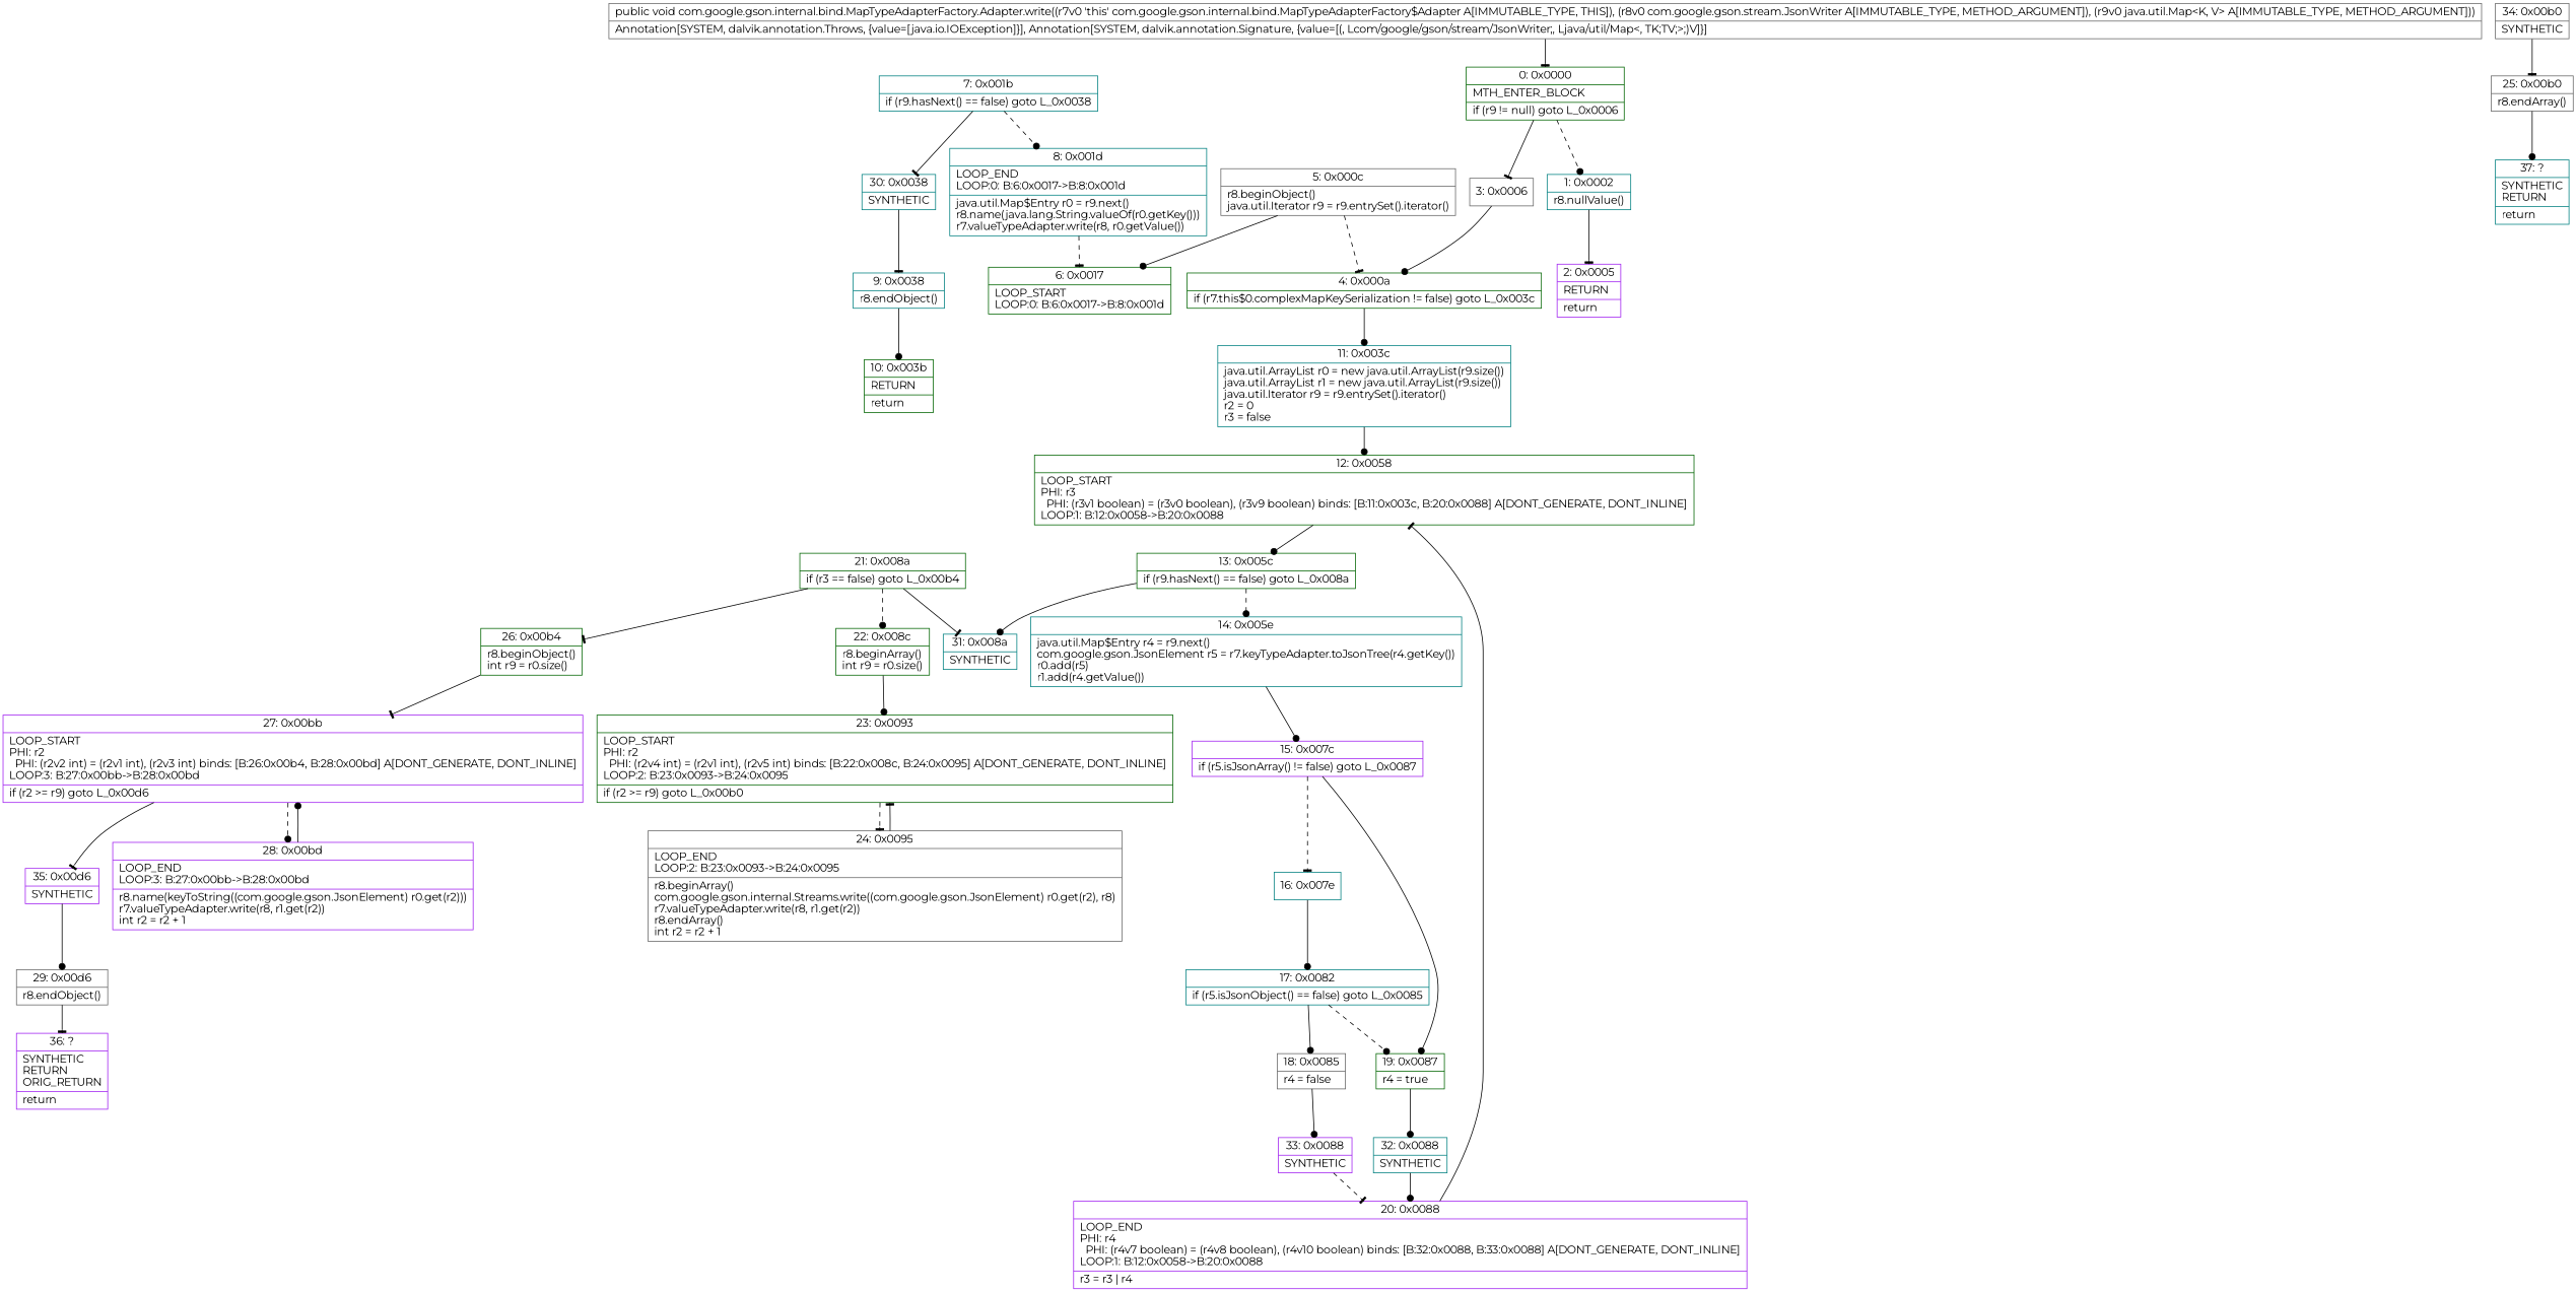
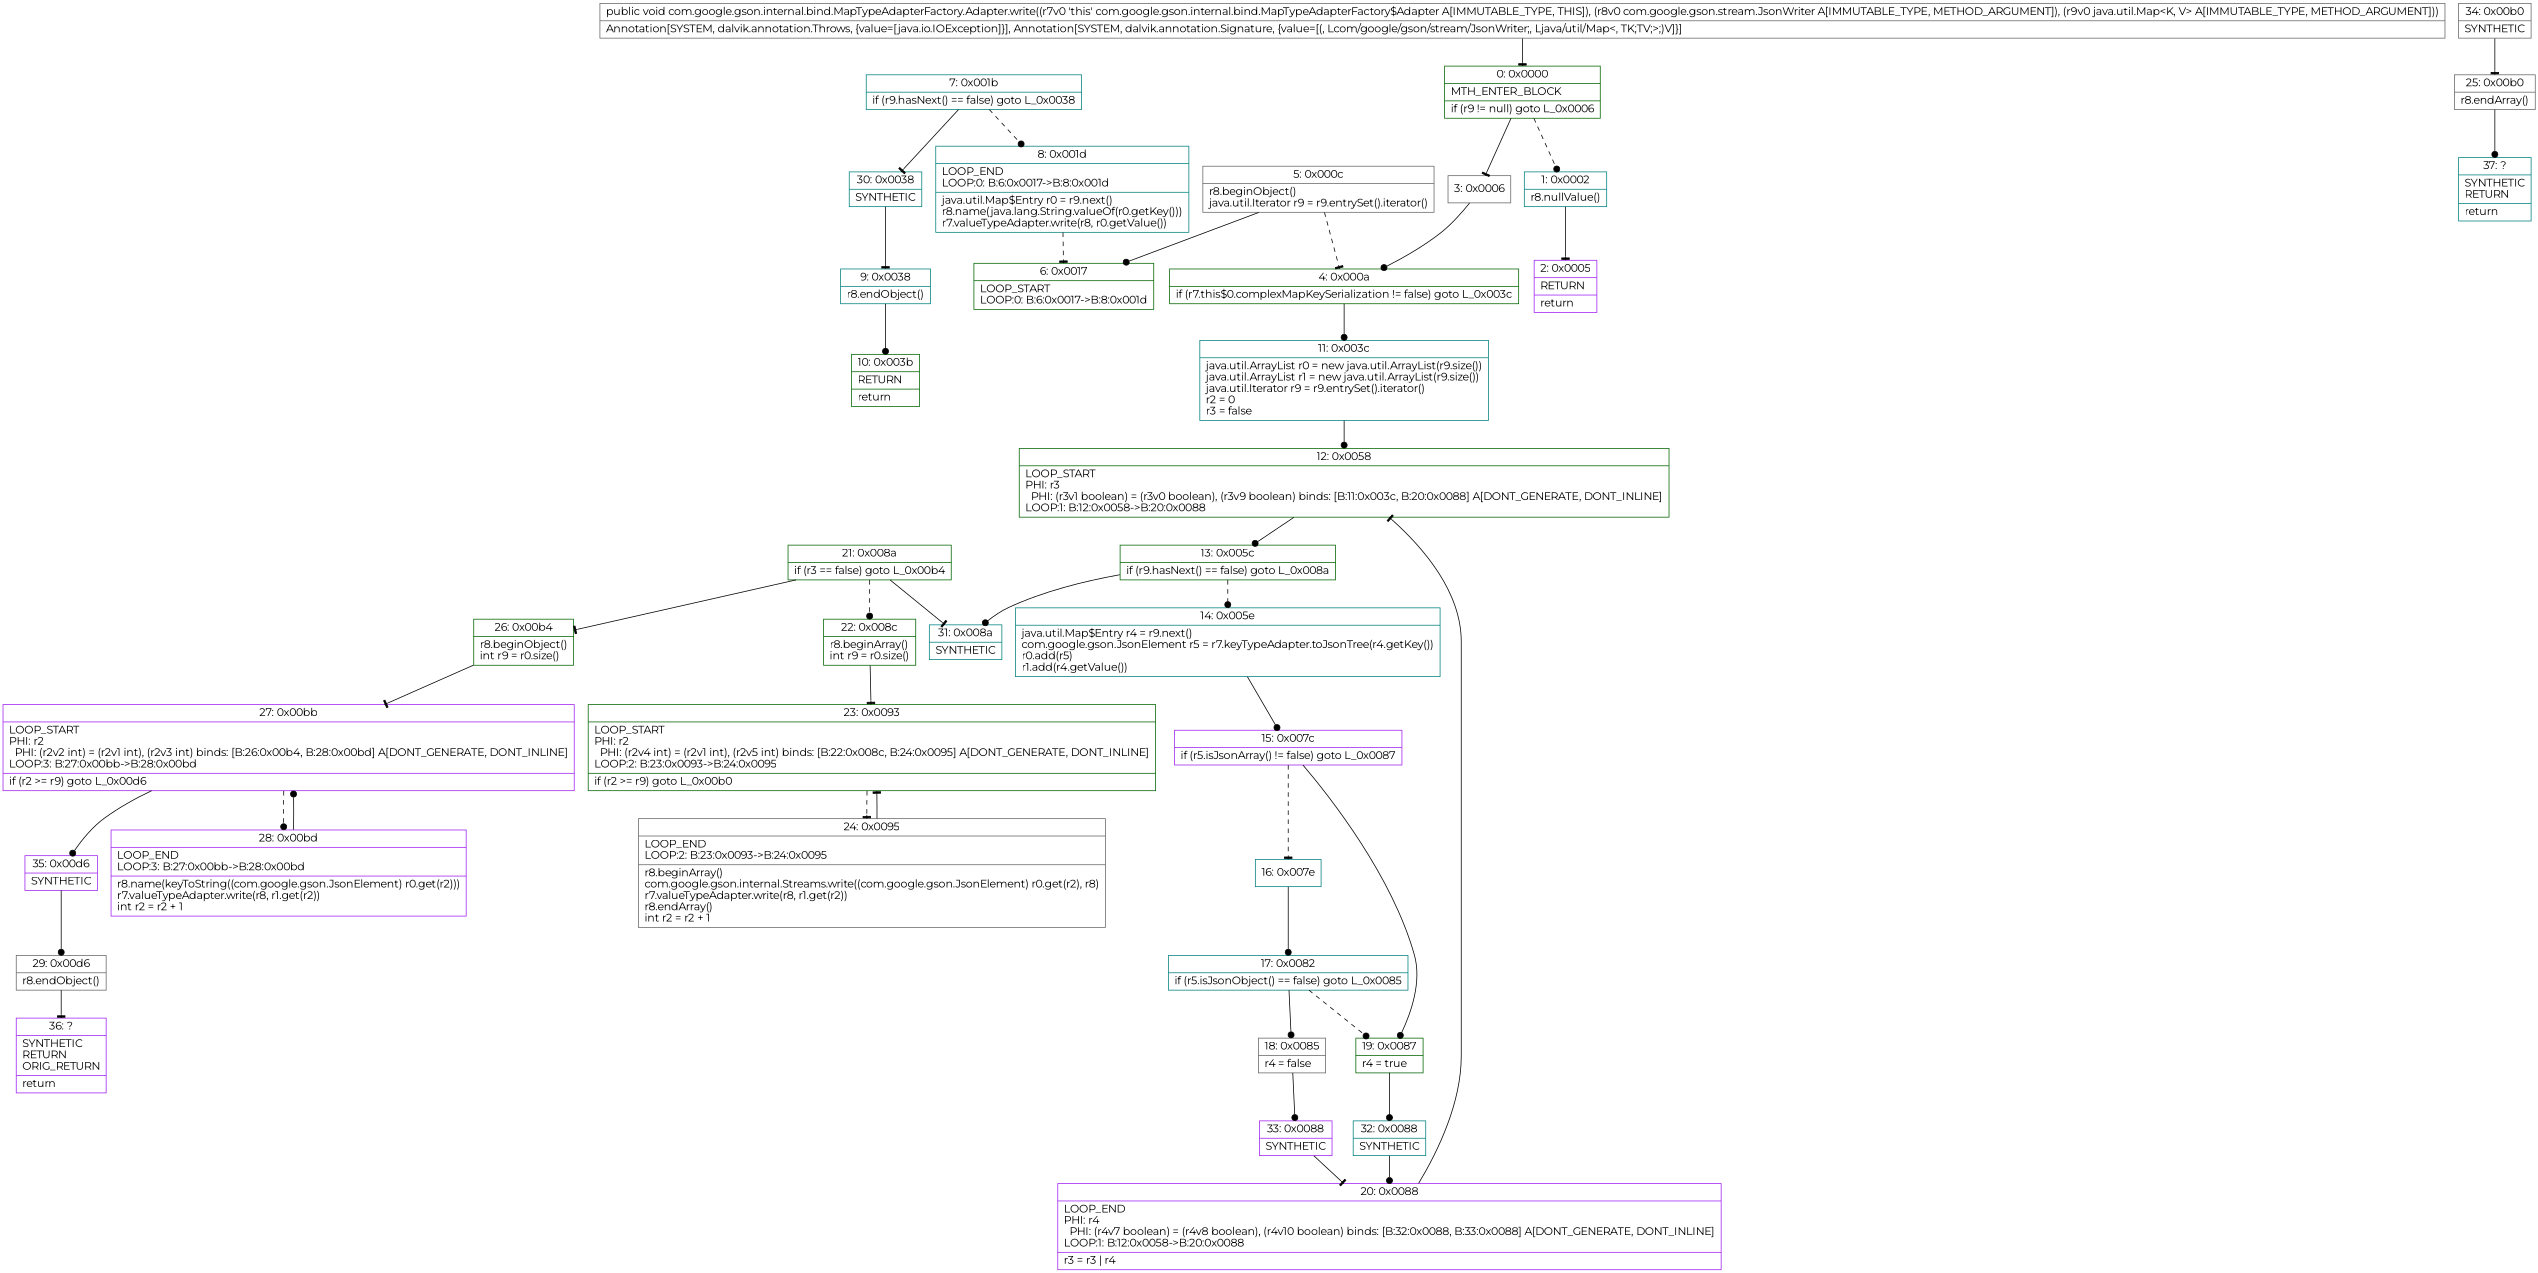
  digraph {
    fontname=Montserrat
    node [color=teal fontname=Montserrat shape=record]
    edge [arrowhead=dot fontname=Montserrat]
    n1 [color=darkgreen label="{0\:\ 0x0000|MTH_ENTER_BLOCK\l|if (r9 != null) goto L_0x0006\l}"]
    n2 [label="{1\:\ 0x0002|r8.nullValue()\l}"]
    n3 [color=gray40 label="{3\:\ 0x0006}"]
    n4 [color=purple label="{2\:\ 0x0005|RETURN\l|return\l}"]
    n5 [color=darkgreen label="{4\:\ 0x000a|if (r7.this$0.complexMapKeySerialization != false) goto L_0x003c\l}"]
    n6 [label="{11\:\ 0x003c|java.util.ArrayList r0 = new java.util.ArrayList(r9.size())\ljava.util.ArrayList r1 = new java.util.ArrayList(r9.size())\ljava.util.Iterator r9 = r9.entrySet().iterator()\lr2 = 0\lr3 = false\l}"]
    n7 [color=gray40 label="{5\:\ 0x000c|r8.beginObject()\ljava.util.Iterator r9 = r9.entrySet().iterator()\l}"]
    n8 [color=darkgreen label="{6\:\ 0x0017|LOOP_START\lLOOP:0: B:6:0x0017\-\>B:8:0x001d\l}"]
    n9 [color=darkgreen label="{12\:\ 0x0058|LOOP_START\lPHI: r3 \l  PHI: (r3v1 boolean) = (r3v0 boolean), (r3v9 boolean) binds: [B:11:0x003c, B:20:0x0088] A[DONT_GENERATE, DONT_INLINE]\lLOOP:1: B:12:0x0058\-\>B:20:0x0088\l}"]
    n10 [label="{7\:\ 0x001b|if (r9.hasNext() == false) goto L_0x0038\l}"]
    n11 [label="{8\:\ 0x001d|LOOP_END\lLOOP:0: B:6:0x0017\-\>B:8:0x001d\l|java.util.Map$Entry r0 = r9.next()\lr8.name(java.lang.String.valueOf(r0.getKey()))\lr7.valueTypeAdapter.write(r8, r0.getValue())\l}"]
    n12 [label="{30\:\ 0x0038|SYNTHETIC\l}"]
    n13 [label="{9\:\ 0x0038|r8.endObject()\l}"]
    n14 [color=darkgreen label="{10\:\ 0x003b|RETURN\l|return\l}"]
    n15 [color=darkgreen label="{13\:\ 0x005c|if (r9.hasNext() == false) goto L_0x008a\l}"]
    n16 [label="{14\:\ 0x005e|java.util.Map$Entry r4 = r9.next()\lcom.google.gson.JsonElement r5 = r7.keyTypeAdapter.toJsonTree(r4.getKey())\lr0.add(r5)\lr1.add(r4.getValue())\l}"]
    n17 [label="{31\:\ 0x008a|SYNTHETIC\l}"]
    n18 [color=purple label="{15\:\ 0x007c|if (r5.isJsonArray() != false) goto L_0x0087\l}"]
    n19 [label="{16\:\ 0x007e}"]
    n20 [color=darkgreen label="{19\:\ 0x0087|r4 = true\l}"]
    n21 [label="{17\:\ 0x0082|if (r5.isJsonObject() == false) goto L_0x0085\l}"]
    n22 [label="{32\:\ 0x0088|SYNTHETIC\l}"]
    n23 [color=gray40 label="{18\:\ 0x0085|r4 = false\l}"]
    n24 [color=purple label="{33\:\ 0x0088|SYNTHETIC\l}"]
    n25 [color=purple label="{20\:\ 0x0088|LOOP_END\lPHI: r4 \l  PHI: (r4v7 boolean) = (r4v8 boolean), (r4v10 boolean) binds: [B:32:0x0088, B:33:0x0088] A[DONT_GENERATE, DONT_INLINE]\lLOOP:1: B:12:0x0058\-\>B:20:0x0088\l|r3 = r3 \| r4\l}"]
    n26 [color=darkgreen label="{21\:\ 0x008a|if (r3 == false) goto L_0x00b4\l}"]
    n27 [color=darkgreen label="{22\:\ 0x008c|r8.beginArray()\lint r9 = r0.size()\l}"]
    n28 [color=darkgreen label="{26\:\ 0x00b4|r8.beginObject()\lint r9 = r0.size()\l}"]
    n29 [color=darkgreen label="{23\:\ 0x0093|LOOP_START\lPHI: r2 \l  PHI: (r2v4 int) = (r2v1 int), (r2v5 int) binds: [B:22:0x008c, B:24:0x0095] A[DONT_GENERATE, DONT_INLINE]\lLOOP:2: B:23:0x0093\-\>B:24:0x0095\l|if (r2 \>= r9) goto L_0x00b0\l}"]
    n30 [color=purple label="{27\:\ 0x00bb|LOOP_START\lPHI: r2 \l  PHI: (r2v2 int) = (r2v1 int), (r2v3 int) binds: [B:26:0x00b4, B:28:0x00bd] A[DONT_GENERATE, DONT_INLINE]\lLOOP:3: B:27:0x00bb\-\>B:28:0x00bd\l|if (r2 \>= r9) goto L_0x00d6\l}"]
    n31 [color=gray40 label="{24\:\ 0x0095|LOOP_END\lLOOP:2: B:23:0x0093\-\>B:24:0x0095\l|r8.beginArray()\lcom.google.gson.internal.Streams.write((com.google.gson.JsonElement) r0.get(r2), r8)\lr7.valueTypeAdapter.write(r8, r1.get(r2))\lr8.endArray()\lint r2 = r2 + 1\l}"]
    n32 [color=gray40 label="{34\:\ 0x00b0|SYNTHETIC\l}"]
    n33 [color=gray40 label="{25\:\ 0x00b0|r8.endArray()\l}"]
    n34 [label="{37\:\ ?|SYNTHETIC\lRETURN\l|return\l}"]
    n35 [color=purple label="{28\:\ 0x00bd|LOOP_END\lLOOP:3: B:27:0x00bb\-\>B:28:0x00bd\l|r8.name(keyToString((com.google.gson.JsonElement) r0.get(r2)))\lr7.valueTypeAdapter.write(r8, r1.get(r2))\lint r2 = r2 + 1\l}"]
    n36 [color=purple label="{35\:\ 0x00d6|SYNTHETIC\l}"]
    n37 [color=gray40 label="{29\:\ 0x00d6|r8.endObject()\l}"]
    n38 [color=purple label="{36\:\ ?|SYNTHETIC\lRETURN\lORIG_RETURN\l|return\l}"]
    n39 [color=gray40 label="{public void com.google.gson.internal.bind.MapTypeAdapterFactory.Adapter.write((r7v0 'this' com.google.gson.internal.bind.MapTypeAdapterFactory$Adapter A[IMMUTABLE_TYPE, THIS]), (r8v0 com.google.gson.stream.JsonWriter A[IMMUTABLE_TYPE, METHOD_ARGUMENT]), (r9v0 java.util.Map\<K, V\> A[IMMUTABLE_TYPE, METHOD_ARGUMENT]))  | Annotation[SYSTEM, dalvik.annotation.Throws, \{value=[java.io.IOException]\}], Annotation[SYSTEM, dalvik.annotation.Signature, \{value=[(, Lcom\/google\/gson\/stream\/JsonWriter;, Ljava\/util\/Map\<, TK;TV;\>;)V]\}]\l}"]
    n1 -> n2 [style=dashed]
    n1 -> n3 [arrowhead=tee]
    n2 -> n4 [arrowhead=tee]
    n3 -> n5
    n5 -> n6
    n6 -> n9
    n7 -> n5 [arrowhead=tee style=dashed]
    n7 -> n8
    n9 -> n15
    n10 -> n11 [style=dashed]
    n10 -> n12 [arrowhead=tee]
    n11 -> n8 [arrowhead=tee style=dashed]
    n12 -> n13 [arrowhead=tee]
    n13 -> n14
    n15 -> n16 [style=dashed]
    n15 -> n17
    n16 -> n18
    n18 -> n19 [arrowhead=tee style=dashed]
    n18 -> n20
    n19 -> n21
    n20 -> n22
    n21 -> n20 [style=dashed]
    n21 -> n23
    n22 -> n25
    n23 -> n24
-   n24 -> n25 [arrowhead=tee style=dashed]
+   n24 -> n25 [arrowhead=tee]
    n25 -> n9 [arrowhead=tee]
    n26 -> n17 [arrowhead=tee]
    n26 -> n27 [style=dashed]
    n26 -> n28 [arrowhead=tee]
-   n27 -> n29
+   n27 -> n29 [arrowhead=tee]
    n28 -> n30 [arrowhead=tee]
    n29 -> n31 [arrowhead=tee style=dashed]
    n30 -> n35 [style=dashed]
-   n30 -> n36 [arrowhead=tee]
+   n30 -> n36
    n31 -> n29 [arrowhead=tee]
    n32 -> n33 [arrowhead=tee]
    n33 -> n34
    n35 -> n30
    n36 -> n37
    n37 -> n38 [arrowhead=tee]
    n39 -> n1 [arrowhead=tee]
  }
